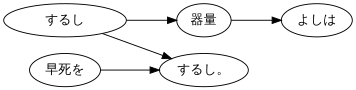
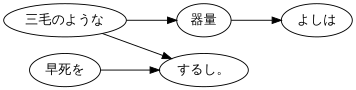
  digraph {
    fontname="Noto Serif"
    rankdir=LR
    node [fontname="Noto Serif"]
    edge [fontname="Noto Serif"]
-   n1 [label="するし"]
+   n1 [label="三毛のような"]
    n2 [label="器量"]
    n3 [label="するし。"]
    n4 [label="よしは"]
    n5 [label="早死を"]
    n1 -> n2
    n1 -> n3
    n2 -> n4
    n5 -> n3
  }
